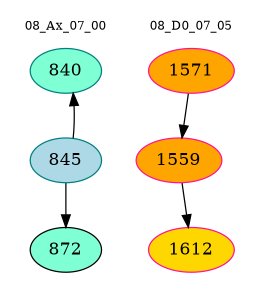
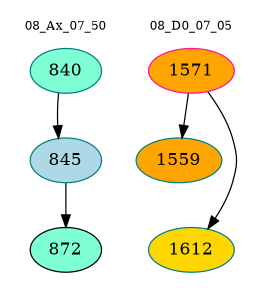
  digraph {
    node [color=teal fillcolor=aquamarine style=filled]
    edge [color=black]
    n1 [label=840]
    n2 [fillcolor=lightblue label=845]
    n3 [color=black label=872]
    n4 [color=deeppink fillcolor=orange label=1571]
-   n5 [color=deeppink fillcolor=orange label=1559]
-   n6 [color=deeppink fillcolor=gold label=1612]
+   n5 [fillcolor=orange label=1559]
+   n6 [fillcolor=gold label=1612]
    subgraph cluster_1 {
      color=white
      fontsize=10
-     label="08_Ax_07_00"
+     label="08_Ax_07_50"
      n1
      n2
      n3
    }
    subgraph cluster_2 {
      color=white
      fontsize=10
      label="08_D0_07_05"
      n4
      n5
      n6
    }
-   n2 -> n1
+   n1 -> n2
    n2 -> n3
    n4 -> n5
-   n5 -> n6
+   n4 -> n6
  }
